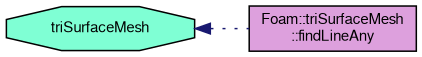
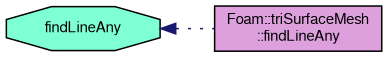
  digraph {
    rankdir=LR
    node [color=black fontname=FreeSans fontsize=10 style=filled]
-   n1 [fillcolor=aquamarine fontcolor=black height=0.2 label=triSurfaceMesh shape=octagon width=0.4]
+   n1 [fillcolor=aquamarine fontcolor=black height=0.2 label=findLineAny shape=octagon width=0.4]
    n2 [height=0.2 label="Foam::triSurfaceMesh\l::findLineAny" shape=box width=0.4 fillcolor=plum]
    n1 -> n2 [color=midnightblue dir=back fontname=FreeSans fontsize=10 labelfontname=FreeSans labelfontsize=10 style=dotted]
  }
